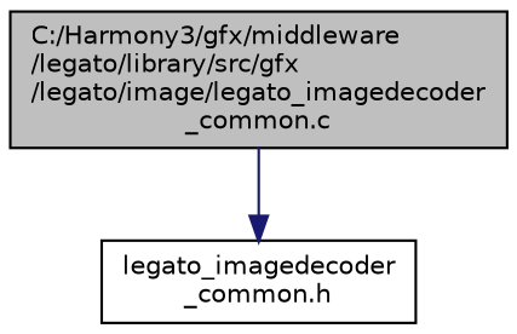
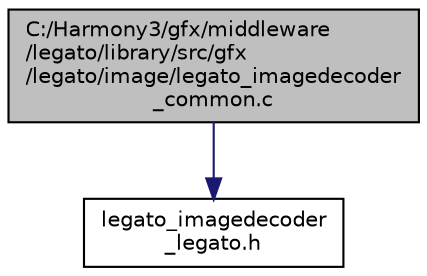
  digraph {
    node [color=black fontname=Helvetica fontsize=10 shape=record style=filled]
    n1 [fillcolor=grey75 fontcolor=black height=0.2 label="C:/Harmony3/gfx/middleware\l/legato/library/src/gfx\l/legato/image/legato_imagedecoder\l_common.c" width=0.4]
-   n2 [fillcolor=white height=0.2 label="legato_imagedecoder\l_common.h" width=0.4]
+   n2 [fillcolor=white height=0.2 label="legato_imagedecoder\l_legato.h" width=0.4]
    n1 -> n2 [color=midnightblue fontname=Helvetica fontsize=10 labelfontname=Helvetica labelfontsize=10 style=solid]
  }
